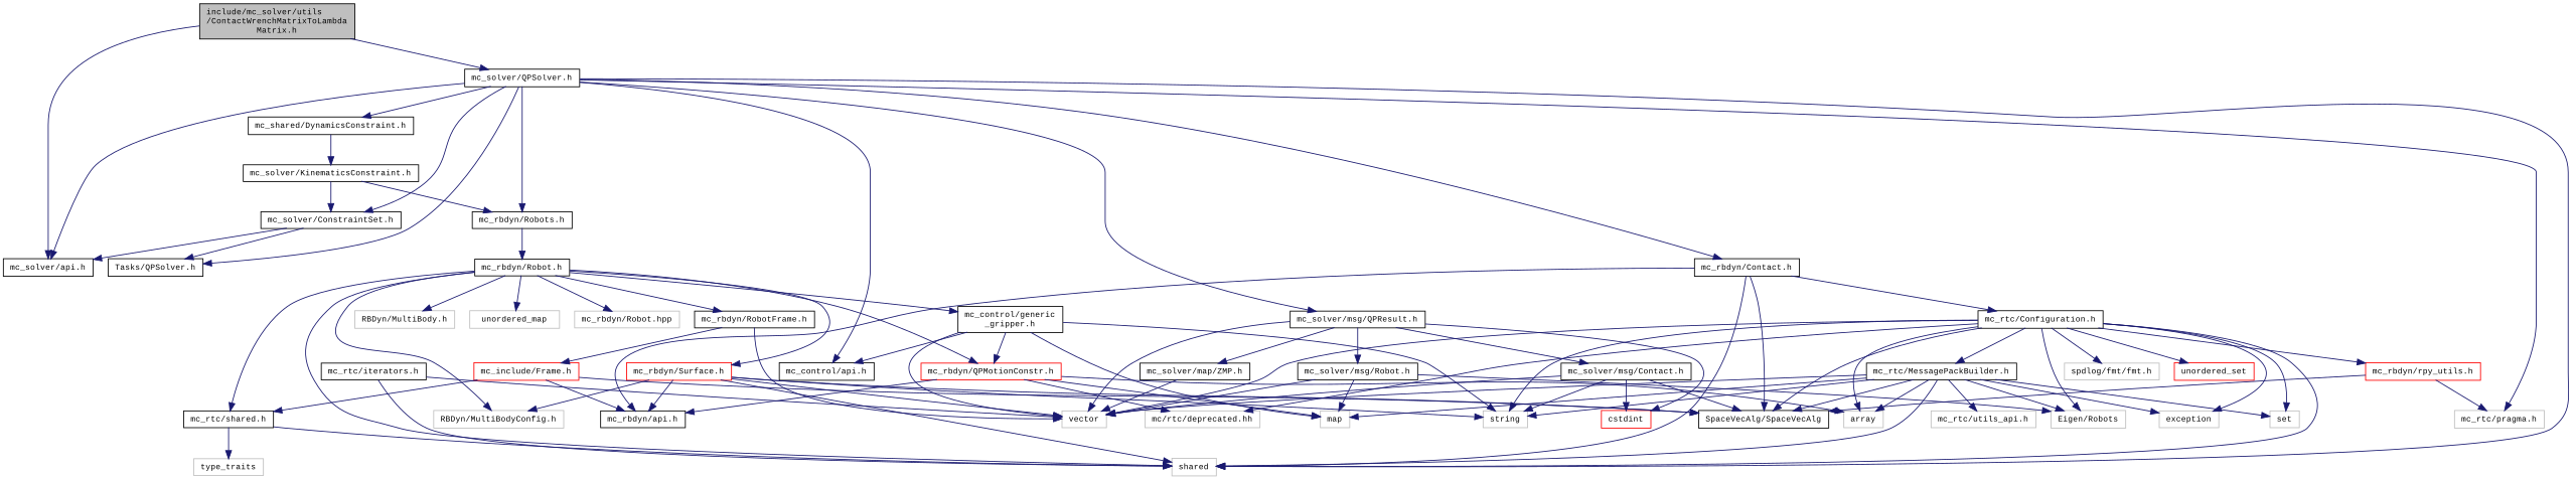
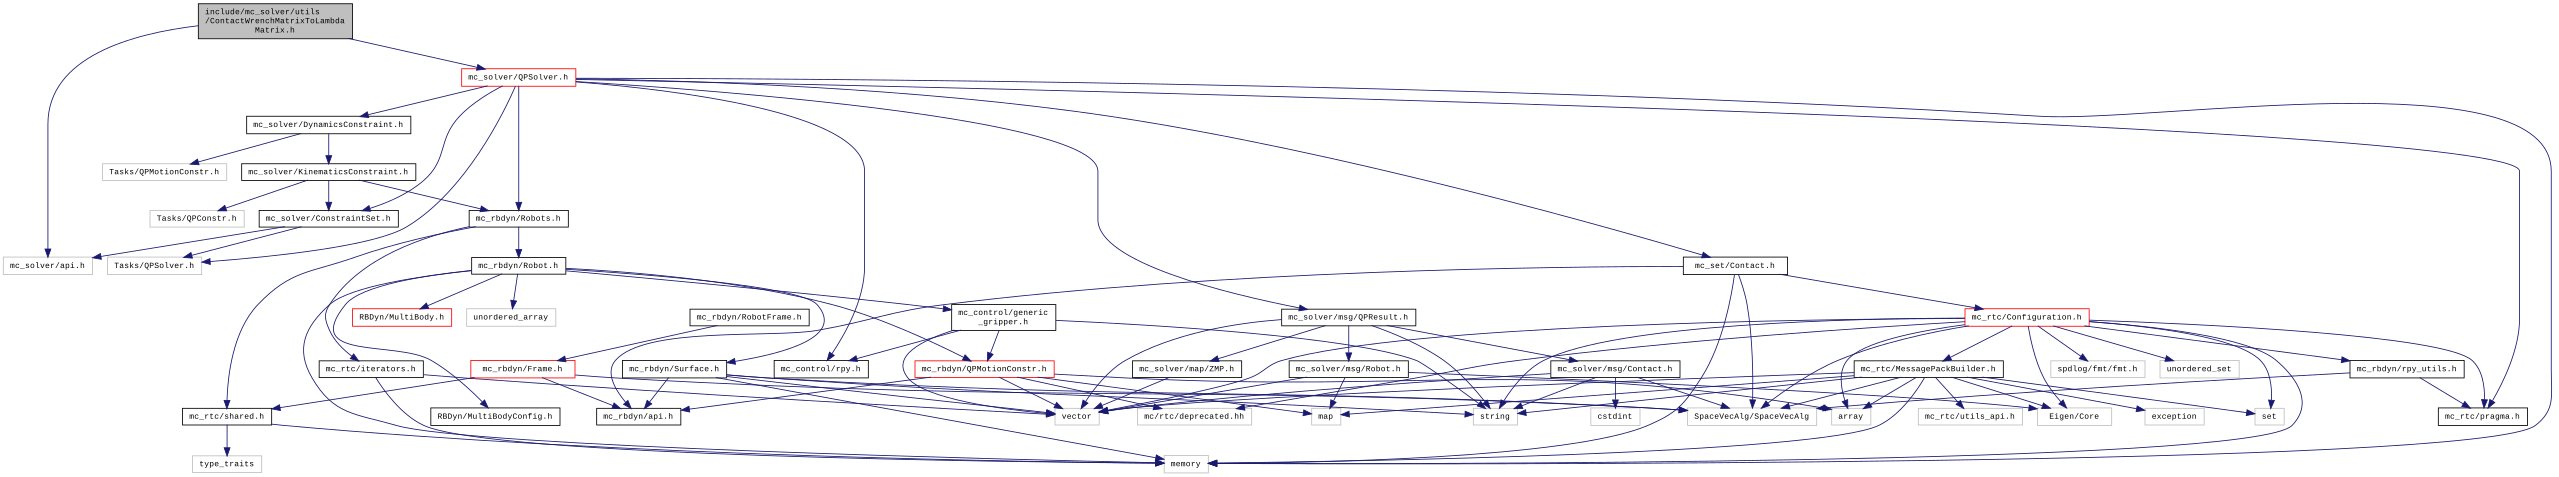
  digraph {
    fontname="Liberation Mono"
    node [color=black fillcolor=white fontname="Liberation Mono" fontsize=10 shape=record style=filled]
    edge [color=midnightblue fontname="Liberation Mono" fontsize=10 labelfontname=Helvetica labelfontsize=10 style=solid]
    n1 [fillcolor=grey75 fontcolor=black height=0.2 label="include/mc_solver/utils\l/ContactWrenchMatrixToLambda\lMatrix.h" width=0.4]
-   n2 [height=0.2 label="mc_solver/QPSolver.h" width=0.4]
-   n3 [height=0.2 label="mc_solver/api.h" width=0.4]
-   n4 [height=0.2 label="mc_control/api.h" width=0.4]
-   n5 [height=0.2 label="mc_rbdyn/Contact.h" width=0.4]
-   n6 [color=grey75 height=0.2 label=shared width=0.4]
-   n7 [color=grey75 height=0.2 label="mc_rtc/pragma.h" width=0.4]
+   n2 [color=red height=0.2 label="mc_solver/QPSolver.h" width=0.4]
+   n3 [color=grey75 height=0.2 label="mc_solver/api.h" width=0.4]
+   n4 [height=0.2 label="mc_control/rpy.h" width=0.4]
+   n5 [height=0.2 label="mc_set/Contact.h" width=0.4]
+   n6 [color=grey75 height=0.2 label=memory width=0.4]
+   n7 [height=0.2 label="mc_rtc/pragma.h" width=0.4]
    n8 [height=0.2 label="mc_rbdyn/Robots.h" width=0.4]
    n9 [height=0.2 label="mc_solver/ConstraintSet.h" width=0.4]
-   n10 [height=0.2 label="Tasks/QPSolver.h" width=0.4]
-   n11 [height=0.2 label="mc_shared/DynamicsConstraint.h" width=0.4]
+   n10 [color=grey75 height=0.2 label="Tasks/QPSolver.h" width=0.4]
+   n11 [height=0.2 label="mc_solver/DynamicsConstraint.h" width=0.4]
    n12 [height=0.2 label="mc_solver/msg/QPResult.h" width=0.4]
    n13 [height=0.2 label="mc_rbdyn/api.h" width=0.4]
-   n14 [height=0.2 label="mc_rtc/Configuration.h" width=0.4]
-   n15 [height=0.2 label="SpaceVecAlg/SpaceVecAlg" width=0.4]
+   n14 [color=red height=0.2 label="mc_rtc/Configuration.h" width=0.4]
+   n15 [color=grey75 height=0.2 label="SpaceVecAlg/SpaceVecAlg" width=0.4]
    n16 [height=0.2 label="mc_rbdyn/Robot.h" width=0.4]
    n17 [height=0.2 label="mc_rtc/shared.h" width=0.4]
    n18 [height=0.2 label="mc_rtc/iterators.h" width=0.4]
    n19 [height=0.2 label="mc_solver/KinematicsConstraint.h" width=0.4]
+   n20 [color=grey75 height=0.2 label="Tasks/QPMotionConstr.h" width=0.4]
    n21 [color=grey75 height=0.2 label=vector width=0.4]
    n22 [height=0.2 label="mc_solver/msg/Contact.h" width=0.4]
-   n23 [color=red height=0.2 label=cstdint width=0.4]
+   n23 [color=grey75 height=0.2 label=cstdint width=0.4]
    n24 [height=0.2 label="mc_solver/msg/Robot.h" width=0.4]
    n25 [height=0.2 label="mc_solver/map/ZMP.h" width=0.4]
    n26 [height=0.2 label="mc_rtc/MessagePackBuilder.h" width=0.4]
-   n27 [color=grey75 height=0.2 label="Eigen/Robots" width=0.4]
+   n27 [color=grey75 height=0.2 label="Eigen/Core" width=0.4]
    n28 [color=grey75 height=0.2 label=array width=0.4]
    n29 [color=grey75 height=0.2 label=exception width=0.4]
    n30 [color=grey75 height=0.2 label=set width=0.4]
    n31 [color=grey75 height=0.2 label=string width=0.4]
-   n32 [color=red height=0.2 label="mc_rbdyn/rpy_utils.h" width=0.4]
+   n32 [height=0.2 label="mc_rbdyn/rpy_utils.h" width=0.4]
    n33 [color=grey75 height=0.2 label="mc/rtc/deprecated.hh" width=0.4]
    n34 [color=grey75 height=0.2 label="spdlog/fmt/fmt.h" width=0.4]
-   n35 [color=red height=0.2 label=unordered_set width=0.4]
+   n35 [color=grey75 height=0.2 label=unordered_set width=0.4]
    n36 [color=grey75 height=0.2 label=map width=0.4]
    n37 [color=grey75 height=0.2 label="mc_rtc/utils_api.h" width=0.4]
    n38 [height=0.2 label="mc_rbdyn/RobotFrame.h" width=0.4]
    n39 [color=red height=0.2 label="mc_rbdyn/QPMotionConstr.h" width=0.4]
-   n40 [color=red height=0.2 label="mc_rbdyn/Surface.h" width=0.4]
-   n41 [color=grey75 height=0.2 label="RBDyn/MultiBodyConfig.h" width=0.4]
+   n40 [height=0.2 label="mc_rbdyn/Surface.h" width=0.4]
+   n41 [height=0.2 label="RBDyn/MultiBodyConfig.h" width=0.4]
    n42 [height=0.2 label="mc_control/generic\l_gripper.h" width=0.4]
-   n43 [color=grey75 height=0.2 label="RBDyn/MultiBody.h" width=0.4]
-   n44 [color=grey75 height=0.2 label=unordered_map width=0.4]
-   n45 [color=grey75 height=0.2 label="mc_rbdyn/Robot.hpp" width=0.4]
+   n43 [color=red height=0.2 label="RBDyn/MultiBody.h" width=0.4]
+   n44 [color=grey75 height=0.2 label=unordered_array width=0.4]
    n46 [color=grey75 height=0.2 label=type_traits width=0.4]
-   n47 [color=red height=0.2 label="mc_include/Frame.h" width=0.4]
+   n47 [color=red height=0.2 label="mc_rbdyn/Frame.h" width=0.4]
+   n48 [color=grey75 height=0.2 label="Tasks/QPConstr.h" width=0.4]
    n1 -> n2
    n1 -> n3
-   n2 -> n3
    n2 -> n4
    n2 -> n5
    n2 -> n6
    n2 -> n7
    n2 -> n8
    n2 -> n9
    n2 -> n10
    n2 -> n11
    n2 -> n12
    n5 -> n6
    n5 -> n13
    n5 -> n14
    n5 -> n15
    n8 -> n16
-   n16 -> n17
+   n8 -> n17
+   n8 -> n18
    n9 -> n3
    n9 -> n10
    n11 -> n19
+   n11 -> n20
    n12 -> n21
    n12 -> n22
-   n12 -> n23
+   n12 -> n31
    n12 -> n24
    n12 -> n25
    n14 -> n6
    n14 -> n15
    n14 -> n21
    n14 -> n26
    n14 -> n27
    n14 -> n28
-   n14 -> n29
+   n14 -> n7
    n14 -> n30
    n14 -> n31
    n14 -> n32
    n14 -> n33
    n14 -> n34
    n14 -> n35
    n16 -> n6
-   n16 -> n38
    n16 -> n39
    n16 -> n40
    n16 -> n41
    n16 -> n42
    n16 -> n43
    n16 -> n44
-   n16 -> n45
    n17 -> n6
    n17 -> n46
    n18 -> n6
    n18 -> n21
    n19 -> n8
    n19 -> n9
+   n19 -> n48
    n22 -> n15
    n22 -> n21
    n22 -> n23
    n22 -> n31
    n24 -> n21
    n24 -> n27
    n24 -> n36
    n25 -> n21
    n26 -> n6
    n26 -> n15
    n26 -> n21
    n26 -> n27
    n26 -> n28
    n26 -> n29
    n26 -> n30
    n26 -> n31
    n26 -> n36
    n26 -> n37
    n32 -> n7
    n32 -> n15
    n38 -> n47
    n39 -> n13
-   n38 -> n21
+   n39 -> n21
    n39 -> n28
    n39 -> n33
    n39 -> n36
    n40 -> n6
    n40 -> n13
    n40 -> n15
    n40 -> n21
    n40 -> n31
-   n40 -> n41
    n42 -> n4
    n42 -> n21
    n42 -> n31
-   n42 -> n36
    n42 -> n39
    n47 -> n13
    n47 -> n15
    n47 -> n17
  }
